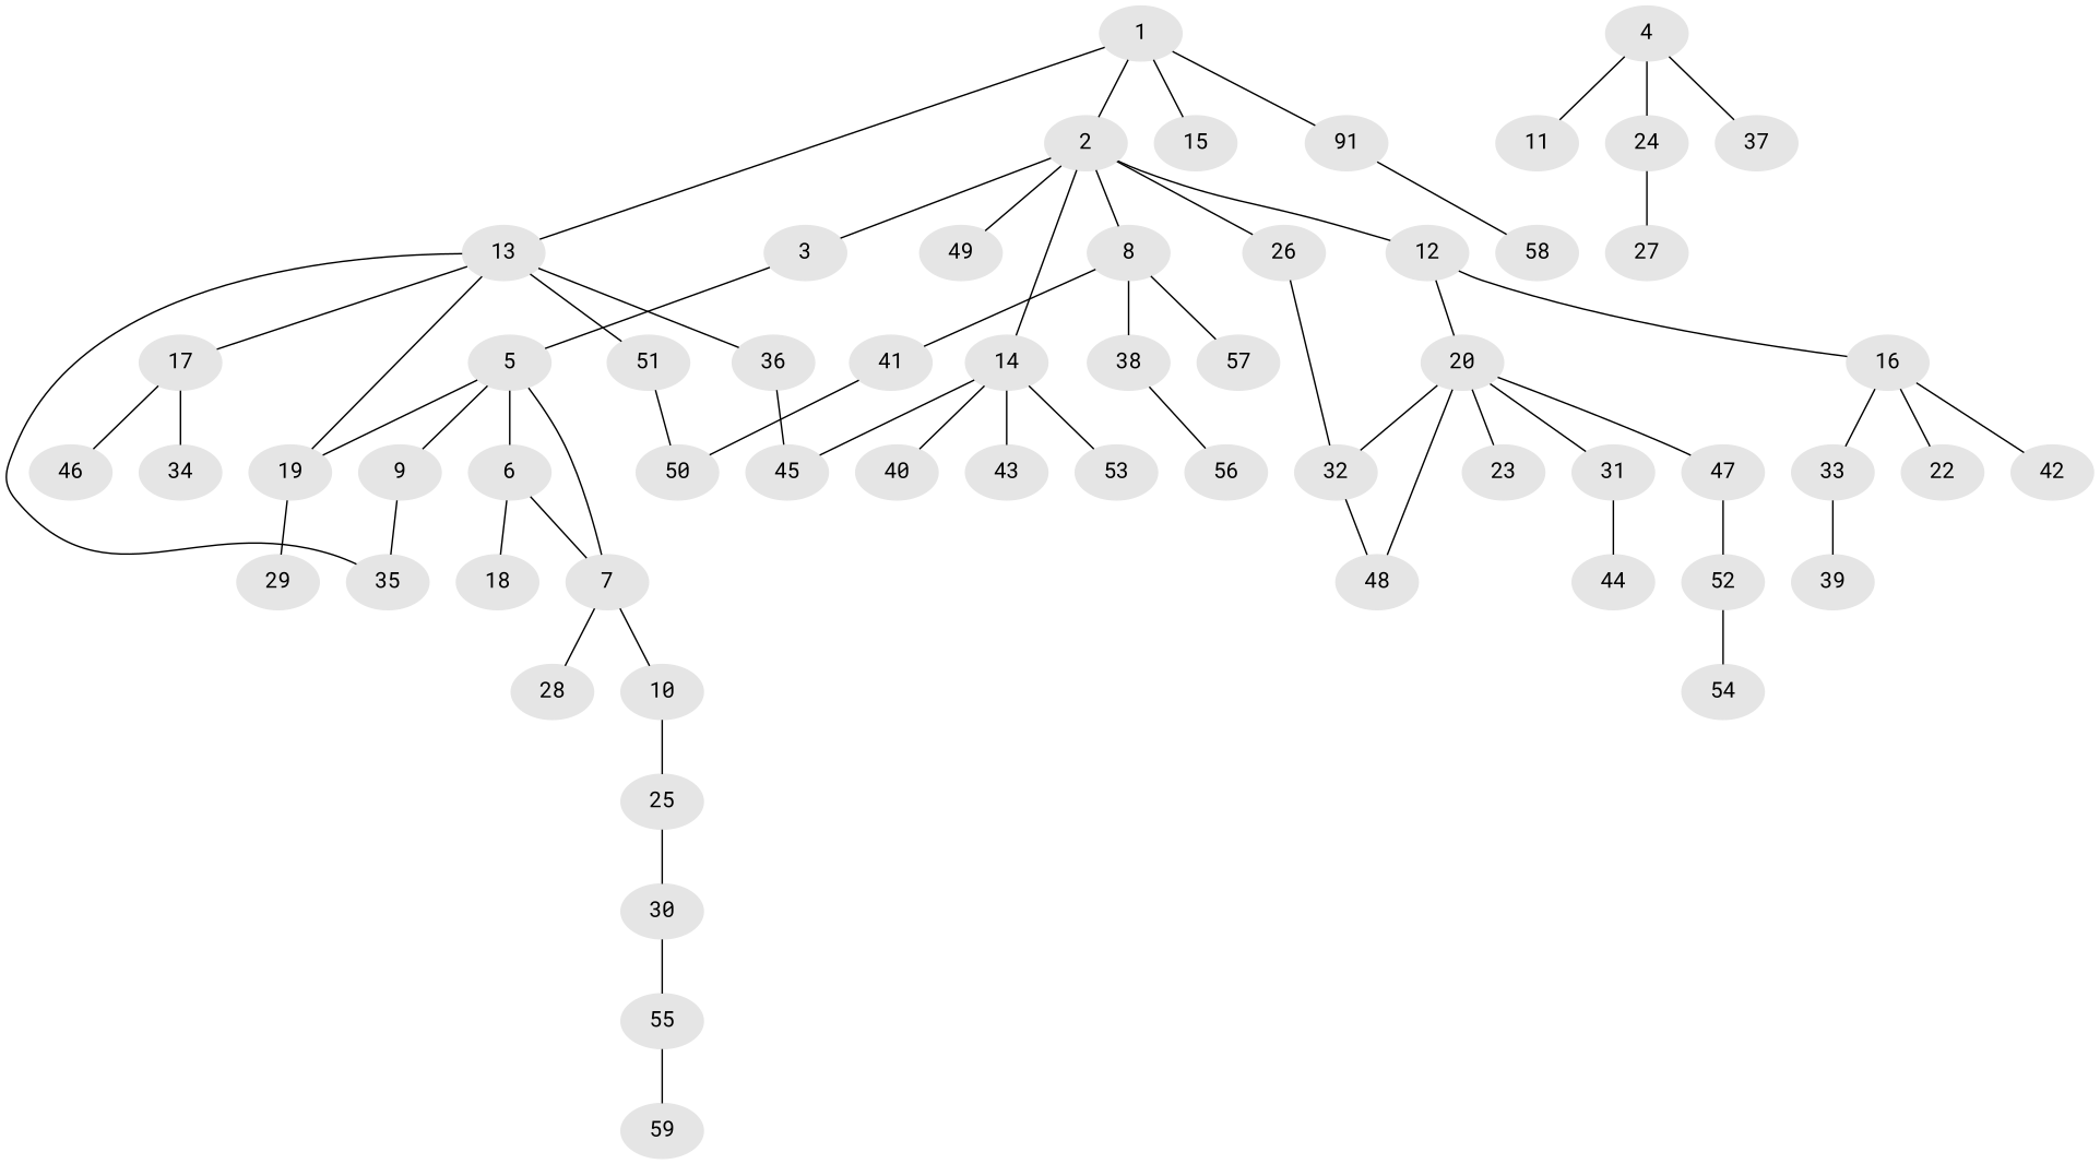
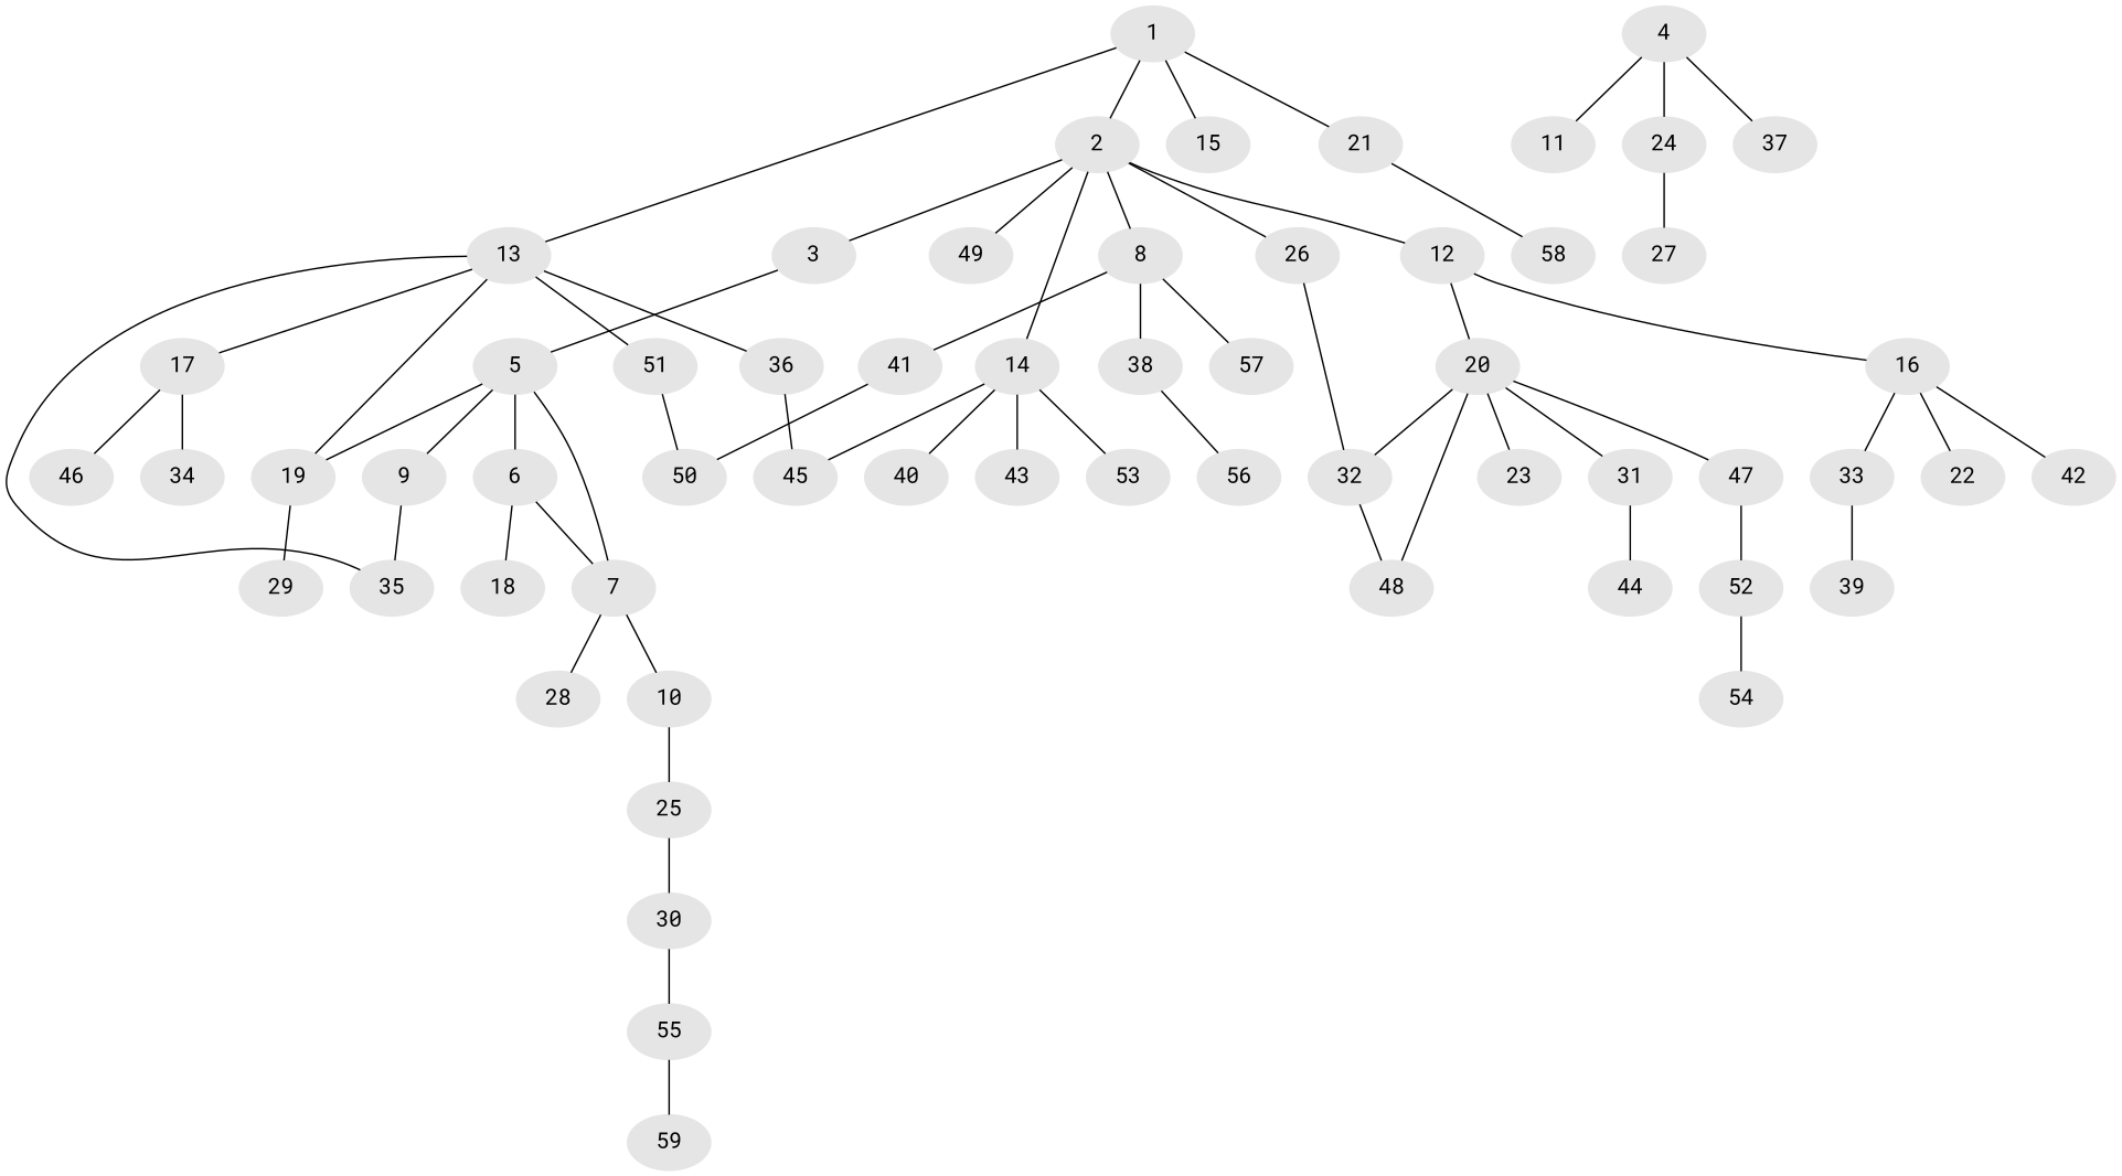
  graph {
    fontname="Roboto Mono"
    node [color=gray90 fontname="Roboto Mono" style=filled]
    edge [fontname="Roboto Mono"]
    1
    2
    13
    15
-   21 [label=91]
+   21
    3
    8
    12
    14
    26
    49
    19
    35
    17
    36
    51
    58
    5
    38
    41
    57
    16
    20
    40
    43
    45
    53
    32
    4
    11
    24
    37
    6
    7
    9
    27
    18
    10
    28
    29
    25
    56
    50
    30
    22
    33
    42
    23
    31
    47
    48
    34
    46
    39
    44
    52
    55
    59
    54
    1 -- 2
    1 -- 13
    1 -- 15
    1 -- 21
    2 -- 3
    2 -- 8
    2 -- 12
    2 -- 14
    2 -- 26
    2 -- 49
    13 -- 19
    13 -- 35
    13 -- 17
    13 -- 36
    13 -- 51
    21 -- 58
    3 -- 5
    8 -- 38
    8 -- 41
    8 -- 57
    12 -- 16
    12 -- 20
    14 -- 40
    14 -- 43
    14 -- 45
    14 -- 53
    26 -- 32
    19 -- 29
    17 -- 34
    17 -- 46
    36 -- 45
    51 -- 50
    5 -- 19
    5 -- 6
    5 -- 7
    5 -- 9
    38 -- 56
    41 -- 50
    16 -- 22
    16 -- 33
    16 -- 42
    20 -- 32
    20 -- 23
    20 -- 31
    20 -- 47
    20 -- 48
    32 -- 48
    4 -- 11
    4 -- 24
    4 -- 37
    24 -- 27
    6 -- 7
    6 -- 18
    7 -- 10
    7 -- 28
    9 -- 35
    10 -- 25
    25 -- 30
    30 -- 55
    33 -- 39
    31 -- 44
    47 -- 52
    52 -- 54
    55 -- 59
  }
